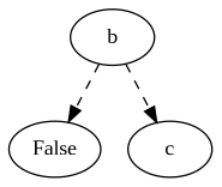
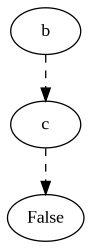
  digraph {
    fontname="Liberation Serif"
    node [fontname="Liberation Serif"]
    edge [fontcolor=gray fontname="Liberation Serif" style=dashed]
    n1 [label=False]
    n2 [label=b]
    n3 [label=c]
    n2 -> n3
-   n2 -> n1
+   n3 -> n1
  }
